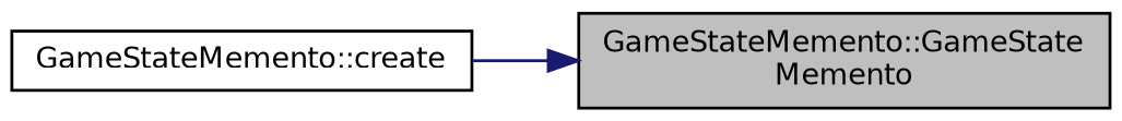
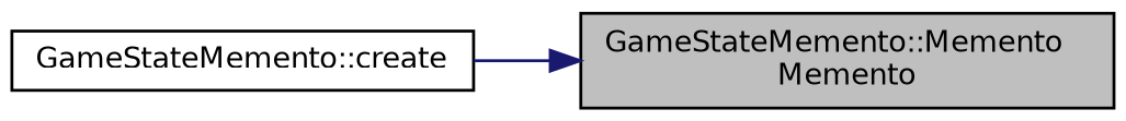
  digraph {
    rankdir=RL
    node [color=black fontname=Helvetica fontsize=10 shape=record style=filled]
-   n1 [fillcolor=grey75 fontcolor=black height=0.2 label="GameStateMemento::GameState\lMemento" width=0.4]
+   n1 [fillcolor=grey75 fontcolor=black height=0.2 label="GameStateMemento::Memento\lMemento" width=0.4]
    n2 [fillcolor=white height=0.2 label="GameStateMemento::create" width=0.4]
    n1 -> n2 [color=midnightblue dir=back fontname=Helvetica fontsize=10 labelfontname=Helvetica labelfontsize=10 style=solid]
  }
